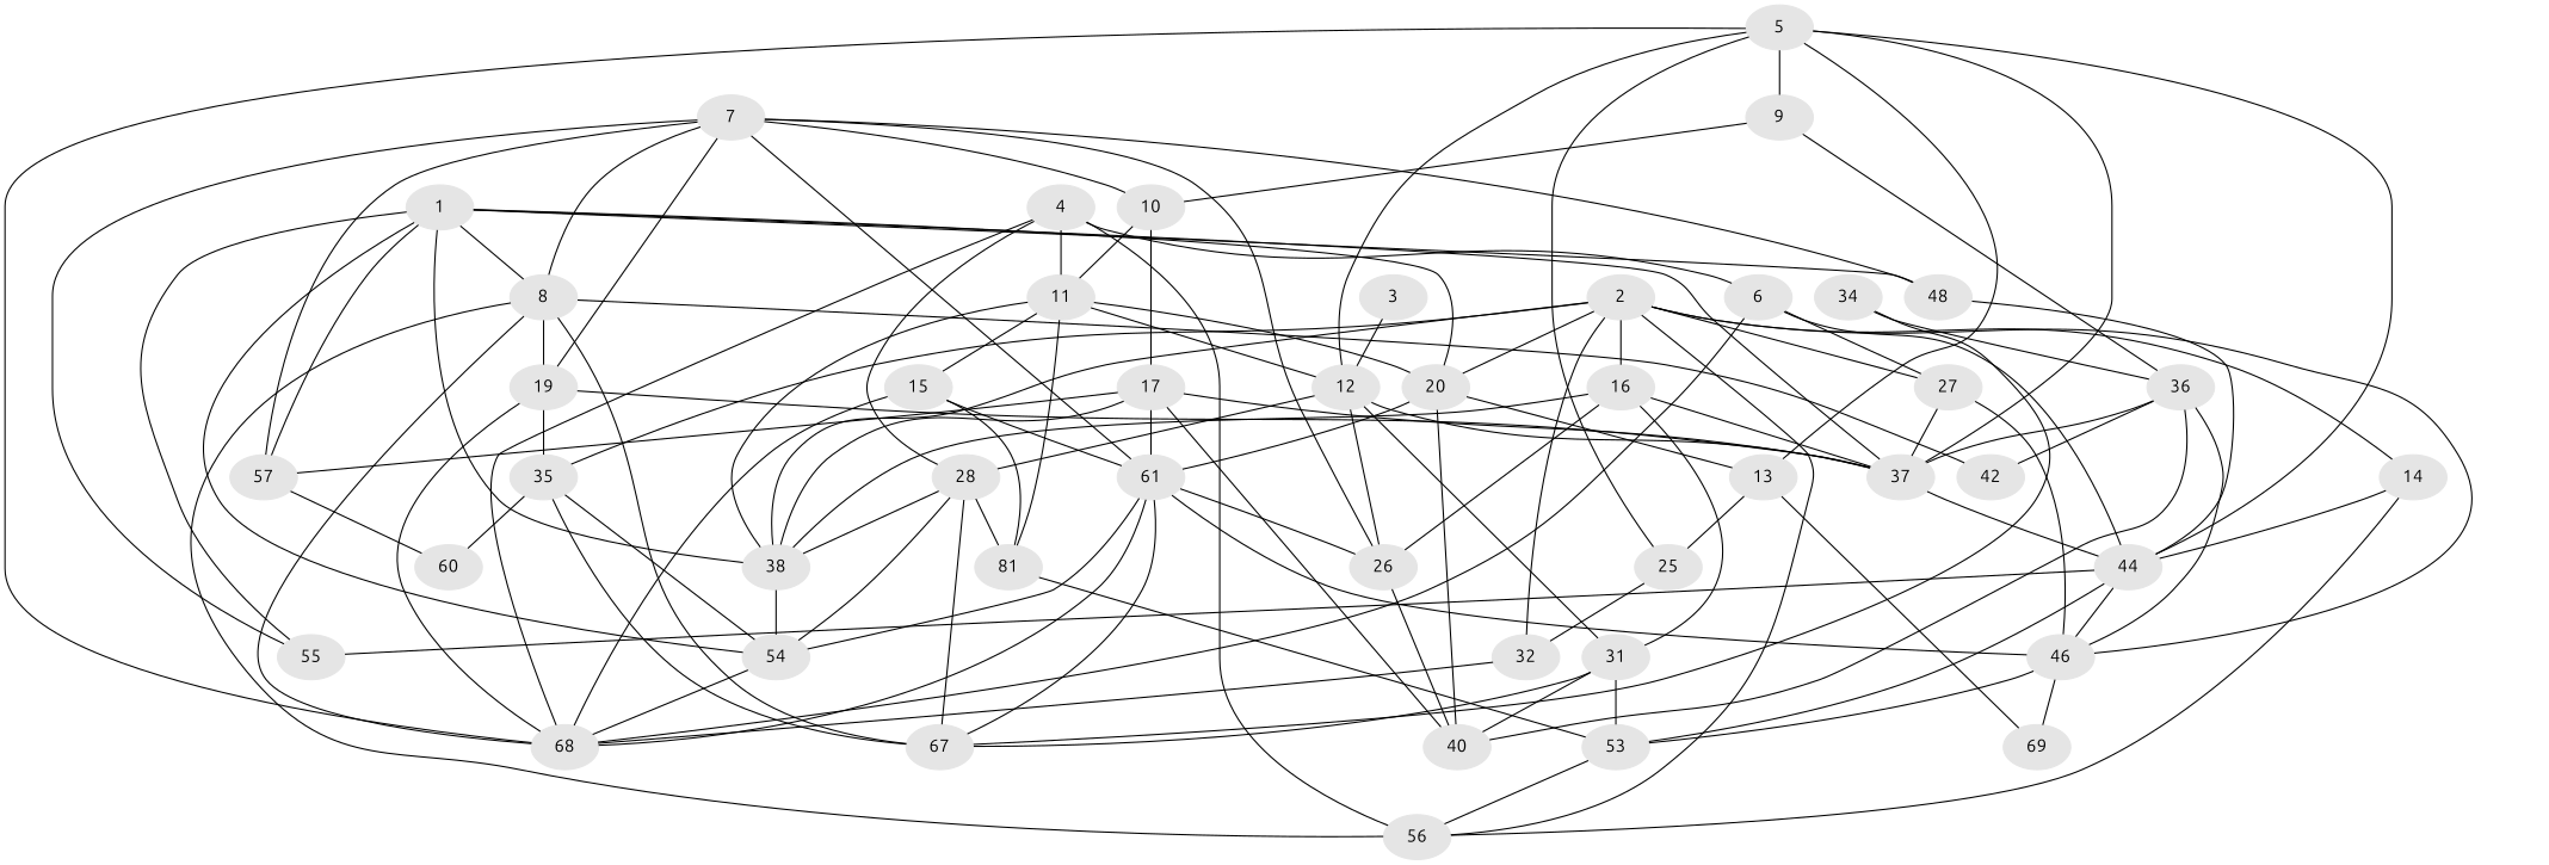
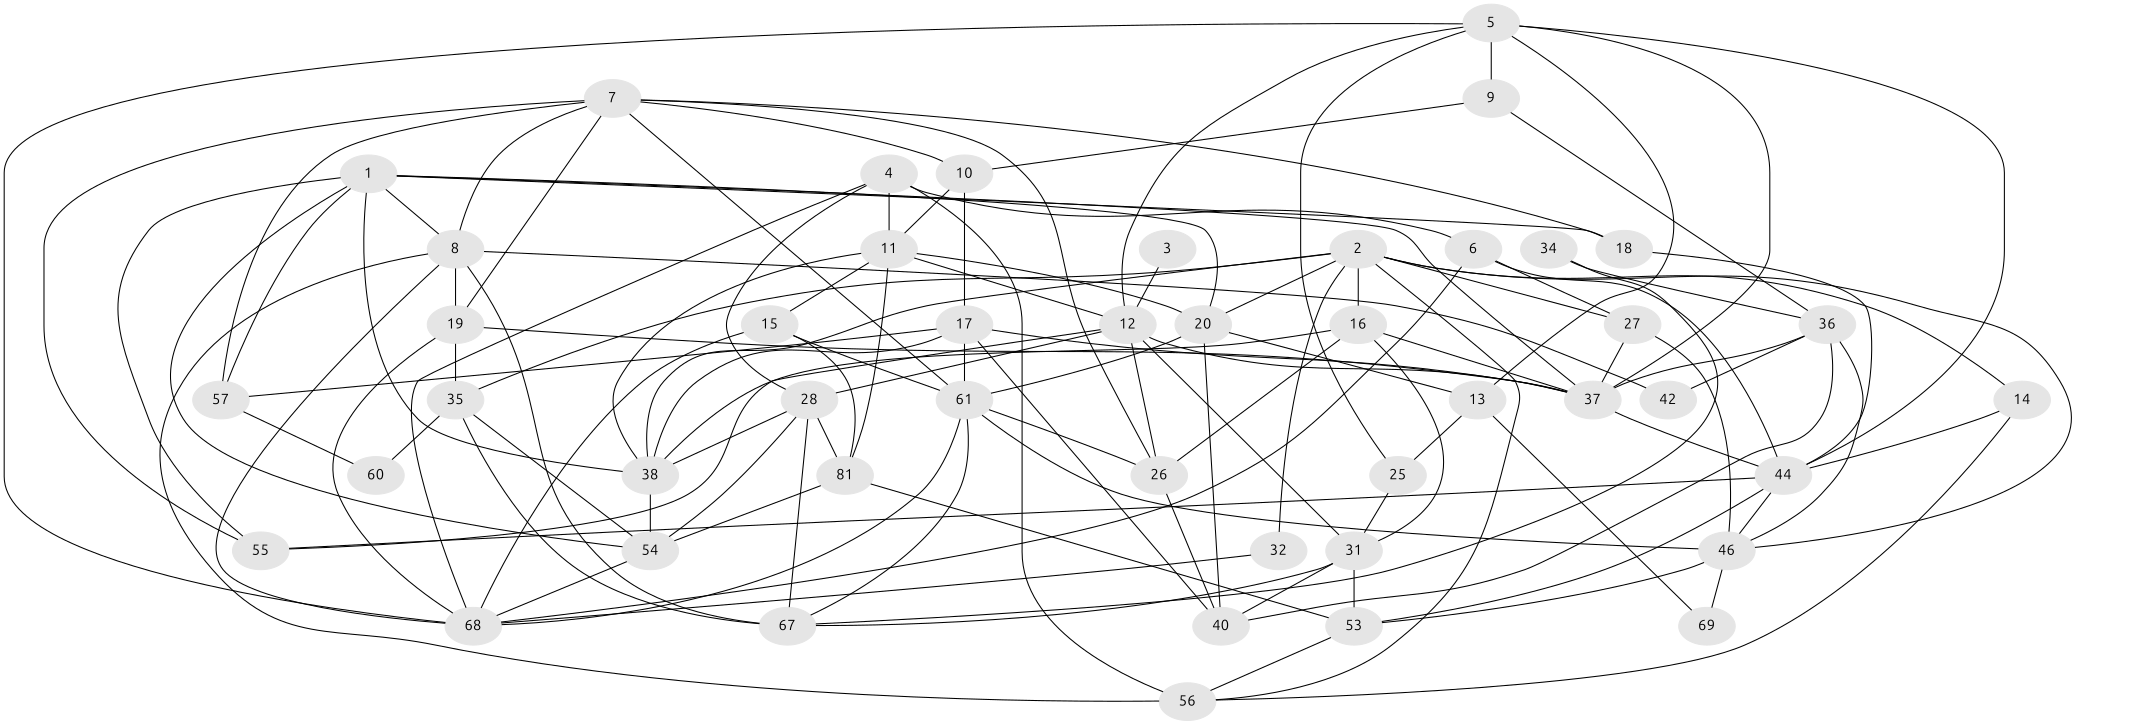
  graph {
    fontname=Ubuntu
    node [color=gray90 fontname=Ubuntu style=filled]
    edge [fontname=Ubuntu]
    1 [super="+62"]
    8 [super="+63"]
-   18 [label=48]
+   18
    20 [super="+29"]
    37 [super="+72"]
    54 [super="+70"]
    55 [super="+75"]
    57
    38 [super="+58"]
    56 [super="+61"]
    68 [super="+78"]
    19 [super="+65"]
    42
    67 [super="+77"]
    44 [super="+47"]
    13
    n17 [label=61 super="+39"]
    40 [super="+43"]
    60
    2 [super="+23"]
    14 [super="+33"]
    16 [super="+59"]
    27 [super="+74"]
    32
    35
    46 [super="+71"]
    12 [super="+51"]
    3
    26 [super="+73"]
    31 [super="+66"]
    69
    53 [super="+79"]
    28 [super="+64"]
    4 [super="+76"]
    6 [super="+30"]
    11 [super="+48"]
    15 [super="+52"]
    n38 [label=81 super="+45"]
    5 [super="+49"]
    9 [super="+80"]
    25
    10
    36 [super="+50"]
    7 [super="+22"]
    17 [super="+24"]
    34
    1 -- 8
    1 -- 18
    1 -- 20
    1 -- 37
    1 -- 54
    1 -- 55
    1 -- 57
    1 -- 38
    8 -- 56
    8 -- 68
    8 -- 19
    8 -- 42
    8 -- 67
    18 -- 44
    20 -- 13
    20 -- n17
    20 -- 40
    37 -- 44
    54 -- 68
    57 -- 60
    38 -- 54
    19 -- 37
    19 -- 68
    19 -- 35
    44 -- 55
    44 -- 46
    44 -- 53
    13 -- 69
    13 -- 25
    n17 -- 68
    n17 -- 67
    n17 -- 46
    n17 -- 26
    2 -- 20
    2 -- 38
    2 -- 56
    2 -- 14
    2 -- 16
    2 -- 27
    2 -- 32
    2 -- 35
    2 -- 46
    14 -- 56
    14 -- 44
    16 -- 37
    16 -- 38
    16 -- 26
    16 -- 31
    27 -- 37
    27 -- 46
    32 -- 68
    35 -- 54
    35 -- 67 [weight=2]
    35 -- 60
    46 -- 69
    46 -- 53
    12 -- 37
+   12 -- 55
    12 -- 26
    12 -- 31
    12 -- 28
    3 -- 12
    26 -- 40
    31 -- 67
    31 -- 40
    31 -- 53
    53 -- 56
    28 -- 54
    28 -- 38
    28 -- 67
    28 -- n38
    4 -- 56 [weight=2]
    4 -- 68
    4 -- 28
    4 -- 6
    4 -- 11
    6 -- 68
    6 -- 44
    6 -- 27
    11 -- 20
    11 -- 38
    11 -- 12
    11 -- 15
    11 -- n38
    15 -- 68
    15 -- n17
    15 -- n38
-   n17 -- 54
+   n38 -- 54
    n38 -- 53
    5 -- 37
    5 -- 68
    5 -- 44
    5 -- 13
    5 -- 12
    5 -- 9 [weight=2]
    5 -- 25
    9 -- 10
    9 -- 36
-   25 -- 32
+   25 -- 31
    10 -- 11
    10 -- 17 [weight=2]
    36 -- 37
    36 -- 42
    36 -- 40
    36 -- 46
    7 -- 8
    7 -- 18
    7 -- 55
    7 -- 57
    7 -- 19
    7 -- n17
    7 -- 26
    7 -- 10
    17 -- 37
    17 -- 57
    17 -- 38
    17 -- n17
    17 -- 40
    34 -- 67
    34 -- 36
  }
